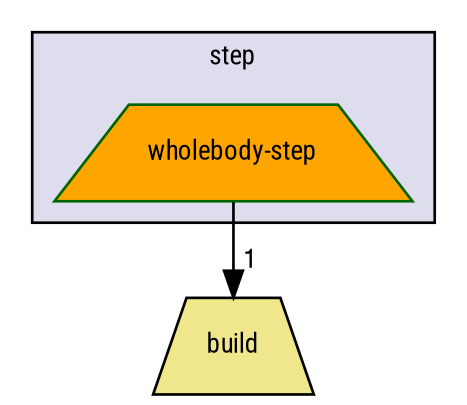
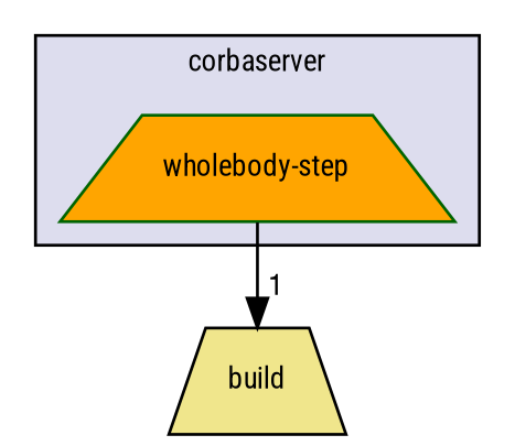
  digraph {
    compound=true
    fontname="Roboto Condensed"
    node [fontname="Roboto Condensed" fontsize=10 shape=trapezium style=filled]
    n1 [fillcolor=orange label="wholebody-step" pencolor=black color=darkgreen]
    n2 [color=black fillcolor=khaki label=build]
    subgraph cluster_1 {
      bgcolor="#ddddee"
      fontsize=10
-     label=step
+     label=corbaserver
      pencolor=black
      n1
    }
    n1 -> n2 [headlabel=1 labeldistance=1.5 labelfontname=FreeSans labelfontsize=10 fontname="Roboto Condensed"]
  }
